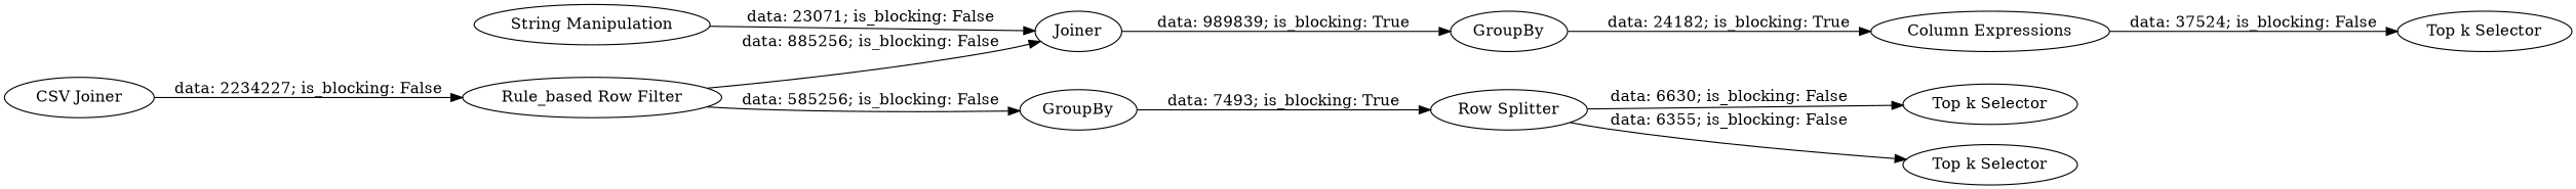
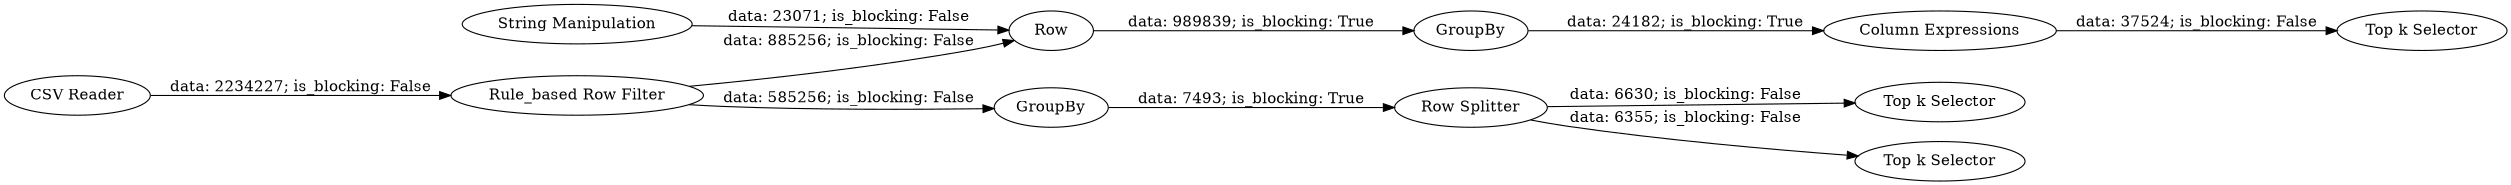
  digraph {
    rankdir=LR
    n1 [label="Row Splitter"]
    n2 [label="Top k Selector"]
    n3 [label="Top k Selector"]
    n4 [label="Rule_based Row Filter"]
    n5 [label=GroupBy]
-   n6 [label=Joiner]
+   n6 [label=Row]
    n7 [label=GroupBy]
    n8 [label="Column Expressions"]
    n9 [label="Top k Selector"]
-   n10 [label="CSV Joiner"]
+   n10 [label="CSV Reader"]
    n11 [label="String Manipulation"]
    n1 -> n2 [label="data: 6630; is_blocking: False"]
    n1 -> n3 [label="data: 6355; is_blocking: False"]
    n4 -> n5 [label="data: 585256; is_blocking: False"]
    n4 -> n6 [label="data: 885256; is_blocking: False"]
    n5 -> n1 [label="data: 7493; is_blocking: True"]
    n6 -> n7 [label="data: 989839; is_blocking: True"]
    n7 -> n8 [label="data: 24182; is_blocking: True"]
    n8 -> n9 [label="data: 37524; is_blocking: False"]
    n10 -> n4 [label="data: 2234227; is_blocking: False"]
    n11 -> n6 [label="data: 23071; is_blocking: False"]
  }
